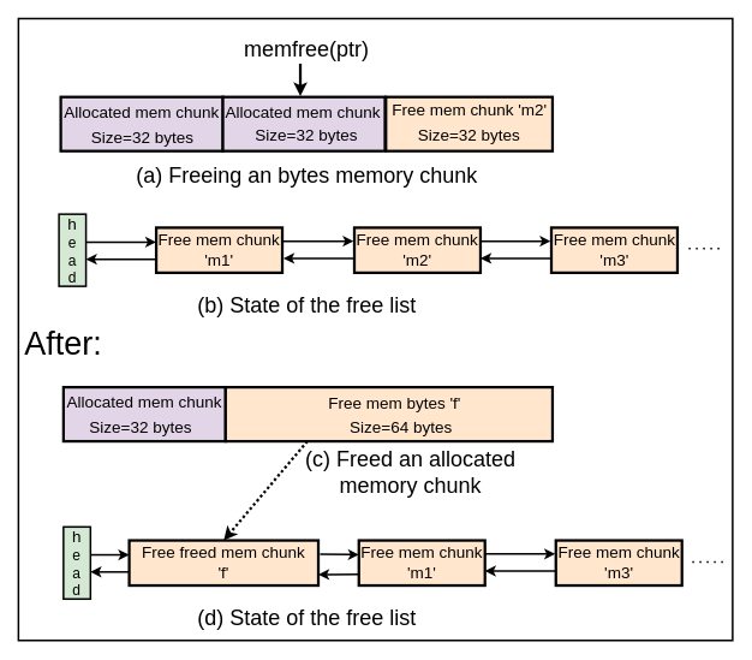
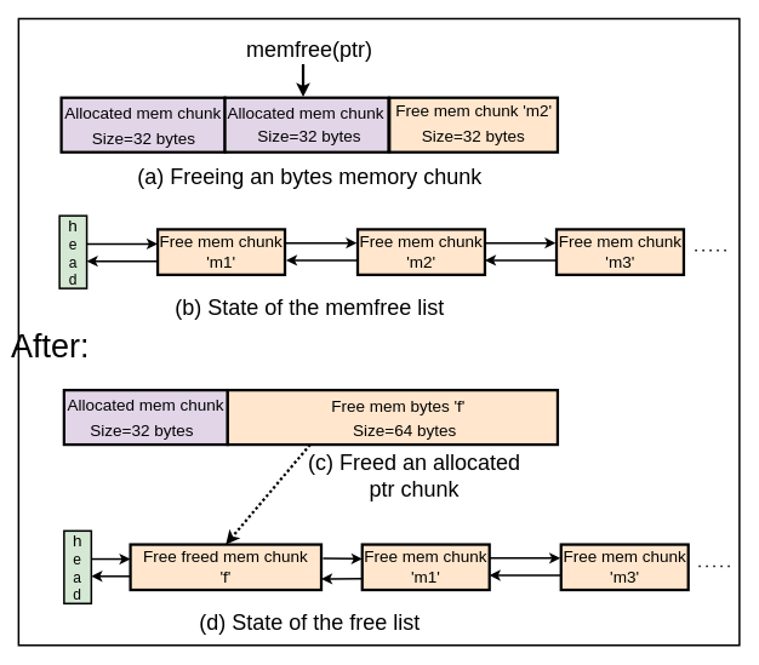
  <mxCell id="0" />
  <mxCell id="1" parent="0" />
  <mxCell id="2" value="" style="rounded=0;whiteSpace=wrap;html=1;fillColor=none;strokeWidth=2;" parent="1" vertex="1"><mxGeometry x="20" y="20" width="793" height="690" as="geometry" /></mxCell>
- <mxCell id="3" value="&lt;font style=&quot;font-size: 36px;&quot;&gt;After:&lt;/font&gt;" style="text;html=1;strokeColor=none;fillColor=none;align=center;verticalAlign=middle;whiteSpace=wrap;rounded=0;" parent="1" vertex="1"><mxGeometry x="40" y="365.5" width="60" height="30" as="geometry" /></mxCell>
+ <mxCell id="3" value="&lt;font style=&quot;font-size: 36px;&quot;&gt;After:&lt;/font&gt;" style="text;html=1;strokeColor=none;fillColor=none;align=center;verticalAlign=middle;whiteSpace=wrap;rounded=0;" parent="1" vertex="1"><mxGeometry x="25" y="365.5" width="60" height="30" as="geometry" /></mxCell>
  <mxCell id="4" value="" style="rounded=0;whiteSpace=wrap;html=1;strokeWidth=3;fillColor=#e1d5e7;strokeColor=default;" parent="1" vertex="1"><mxGeometry x="70" y="429" width="180" height="60" as="geometry" /></mxCell>
  <mxCell id="5" value="&lt;div&gt;&lt;font style=&quot;font-size: 18px;&quot;&gt;Allocated mem chunk&lt;/font&gt;&lt;/div&gt;" style="text;html=1;strokeColor=none;fillColor=none;align=center;verticalAlign=middle;whiteSpace=wrap;rounded=0;" parent="1" vertex="1"><mxGeometry x="55" y="431" width="210" height="30" as="geometry" /></mxCell>
  <mxCell id="6" value="&lt;font style=&quot;font-size: 18px;&quot;&gt;Size=32 bytes&lt;br&gt;&lt;/font&gt;" style="text;html=1;strokeColor=none;fillColor=none;align=center;verticalAlign=middle;whiteSpace=wrap;rounded=0;" parent="1" vertex="1"><mxGeometry x="92" y="459" width="128" height="30" as="geometry" /></mxCell>
  <mxCell id="7" value="" style="rounded=0;whiteSpace=wrap;html=1;strokeWidth=3;fillColor=#ffe6cc;strokeColor=default;" parent="1" vertex="1"><mxGeometry x="250" y="429" width="363" height="60" as="geometry" /></mxCell>
  <mxCell id="8" value="&lt;font style=&quot;font-size: 18px;&quot;&gt;Size=64 bytes&lt;br&gt;&lt;/font&gt;" style="text;html=1;strokeColor=none;fillColor=none;align=center;verticalAlign=middle;whiteSpace=wrap;rounded=0;" parent="1" vertex="1"><mxGeometry x="383" y="459" width="124" height="30" as="geometry" /></mxCell>
  <mxCell id="9" value="&lt;font style=&quot;font-size: 18px;&quot;&gt;Free mem bytes&lt;/font&gt;&lt;font style=&quot;font-size: 18px;&quot;&gt; 'f'&lt;/font&gt;" style="text;html=1;strokeColor=none;fillColor=none;align=center;verticalAlign=middle;whiteSpace=wrap;rounded=0;" parent="1" vertex="1"><mxGeometry x="333" y="435" width="209.5" height="26" as="geometry" /></mxCell>
  <mxCell id="10" value="" style="rounded=0;whiteSpace=wrap;html=1;strokeWidth=3;fillColor=#e1d5e7;strokeColor=default;" parent="1" vertex="1"><mxGeometry x="67" y="107" width="180" height="60" as="geometry" /></mxCell>
  <mxCell id="11" value="&lt;div&gt;&lt;font style=&quot;font-size: 18px;&quot;&gt;Allocated mem chunk&lt;/font&gt;&lt;/div&gt;" style="text;html=1;strokeColor=none;fillColor=none;align=center;verticalAlign=middle;whiteSpace=wrap;rounded=0;" parent="1" vertex="1"><mxGeometry x="52" y="109" width="210" height="30" as="geometry" /></mxCell>
  <mxCell id="12" value="&lt;font style=&quot;font-size: 18px;&quot;&gt;&lt;font style=&quot;font-size: 18px;&quot;&gt;Size=32 bytes&lt;br&gt;&lt;/font&gt;&lt;/font&gt;" style="text;html=1;strokeColor=none;fillColor=none;align=center;verticalAlign=middle;whiteSpace=wrap;rounded=0;" parent="1" vertex="1"><mxGeometry x="73" y="137" width="170" height="30" as="geometry" /></mxCell>
  <mxCell id="13" value="" style="rounded=0;whiteSpace=wrap;html=1;strokeWidth=3;fillColor=#e1d5e7;" parent="1" vertex="1"><mxGeometry x="247" y="107" width="180" height="60" as="geometry" /></mxCell>
  <mxCell id="14" value="&lt;font style=&quot;font-size: 18px;&quot;&gt;Allocated mem chunk&lt;/font&gt;" style="text;html=1;strokeColor=none;fillColor=none;align=center;verticalAlign=middle;whiteSpace=wrap;rounded=0;" parent="1" vertex="1"><mxGeometry x="230.5" y="111" width="209.5" height="26" as="geometry" /></mxCell>
  <mxCell id="15" value="" style="rounded=0;whiteSpace=wrap;html=1;strokeWidth=3;fillColor=#ffe6cc;strokeColor=default;" parent="1" vertex="1"><mxGeometry x="428" y="107" width="185" height="60" as="geometry" /></mxCell>
  <mxCell id="16" value="&lt;font style=&quot;font-size: 18px;&quot;&gt;Free mem chunk 'm2'&lt;br&gt;&lt;/font&gt;" style="text;html=1;strokeColor=none;fillColor=none;align=center;verticalAlign=middle;whiteSpace=wrap;rounded=0;" parent="1" vertex="1"><mxGeometry x="415.75" y="109" width="209.5" height="26" as="geometry" /></mxCell>
  <mxCell id="17" value="&lt;font style=&quot;font-size: 24px;&quot;&gt;memfree(ptr)&lt;/font&gt;" style="text;html=1;strokeColor=none;fillColor=none;align=center;verticalAlign=middle;whiteSpace=wrap;rounded=0;" parent="1" vertex="1"><mxGeometry x="310" y="40" width="60" height="30" as="geometry" /></mxCell>
  <mxCell id="18" value="" style="endArrow=classic;html=1;rounded=0;strokeWidth=3;" parent="1" edge="1"><mxGeometry width="50" height="50" relative="1" as="geometry"><mxPoint x="333" y="70" as="sourcePoint" /><mxPoint x="333" y="106" as="targetPoint" /></mxGeometry></mxCell>
  <mxCell id="19" value="&lt;div&gt;&lt;font style=&quot;font-size: 18px;&quot;&gt;h&lt;/font&gt;&lt;/div&gt;&lt;div&gt;&lt;font size=&quot;3&quot;&gt;e&lt;/font&gt;&lt;/div&gt;&lt;div&gt;&lt;font size=&quot;3&quot;&gt;a&lt;/font&gt;&lt;/div&gt;&lt;div&gt;&lt;font size=&quot;3&quot;&gt;d&lt;br&gt;&lt;/font&gt;&lt;/div&gt;" style="rounded=0;whiteSpace=wrap;html=1;strokeWidth=2;fillColor=#d5e8d4;strokeColor=default;" parent="1" vertex="1"><mxGeometry x="65" y="237" width="30" height="80" as="geometry" /></mxCell>
  <mxCell id="20" value="" style="endArrow=classic;html=1;rounded=0;exitX=1;exitY=0.5;exitDx=0;exitDy=0;strokeWidth=2;" parent="1" edge="1"><mxGeometry width="50" height="50" relative="1" as="geometry"><mxPoint x="95" y="268" as="sourcePoint" /><mxPoint x="173" y="268" as="targetPoint" /></mxGeometry></mxCell>
  <mxCell id="21" value="&lt;div&gt;&lt;font style=&quot;font-size: 18px;&quot;&gt;Free mem chunk &lt;br&gt;&lt;/font&gt;&lt;/div&gt;&lt;div&gt;&lt;font style=&quot;font-size: 18px;&quot;&gt;'m1'&lt;/font&gt;&lt;/div&gt;" style="rounded=0;whiteSpace=wrap;html=1;strokeWidth=3;fillColor=#ffe6cc;strokeColor=default;" parent="1" vertex="1"><mxGeometry x="173" y="252" width="140" height="50" as="geometry" /></mxCell>
  <mxCell id="22" value="" style="endArrow=classic;html=1;rounded=0;exitX=1;exitY=0.5;exitDx=0;exitDy=0;strokeWidth=2;" parent="1" edge="1"><mxGeometry width="50" height="50" relative="1" as="geometry"><mxPoint x="173" y="287" as="sourcePoint" /><mxPoint x="95" y="287" as="targetPoint" /></mxGeometry></mxCell>
  <mxCell id="23" value="" style="endArrow=classic;html=1;rounded=0;exitX=1;exitY=0.5;exitDx=0;exitDy=0;strokeWidth=2;" parent="1" edge="1"><mxGeometry width="50" height="50" relative="1" as="geometry"><mxPoint x="314.25" y="267" as="sourcePoint" /><mxPoint x="392.25" y="267" as="targetPoint" /></mxGeometry></mxCell>
  <mxCell id="24" value="" style="endArrow=classic;html=1;rounded=0;exitX=1;exitY=0.5;exitDx=0;exitDy=0;strokeWidth=2;" parent="1" edge="1"><mxGeometry width="50" height="50" relative="1" as="geometry"><mxPoint x="392.25" y="286" as="sourcePoint" /><mxPoint x="314.25" y="286" as="targetPoint" /></mxGeometry></mxCell>
  <mxCell id="25" value="" style="endArrow=none;dashed=1;html=1;dashPattern=1 3;strokeWidth=2;rounded=0;" parent="1" edge="1"><mxGeometry width="50" height="50" relative="1" as="geometry"><mxPoint x="768.25" y="623" as="sourcePoint" /><mxPoint x="808" y="623" as="targetPoint" /></mxGeometry></mxCell>
  <mxCell id="26" value="&lt;font style=&quot;font-size: 24px;&quot;&gt;(a) Freeing an bytes memory chunk&lt;/font&gt;" style="text;html=1;strokeColor=none;fillColor=none;align=center;verticalAlign=middle;whiteSpace=wrap;rounded=0;" parent="1" vertex="1"><mxGeometry x="114.5" y="180" width="451" height="30" as="geometry" /></mxCell>
  <mxCell id="27" value="&lt;font style=&quot;font-size: 18px;&quot;&gt;&lt;font style=&quot;font-size: 18px;&quot;&gt;Size=32 bytes&lt;br&gt;&lt;/font&gt;&lt;/font&gt;" style="text;html=1;strokeColor=none;fillColor=none;align=center;verticalAlign=middle;whiteSpace=wrap;rounded=0;" parent="1" vertex="1"><mxGeometry x="255" y="135" width="170" height="30" as="geometry" /></mxCell>
  <mxCell id="28" value="&lt;font style=&quot;font-size: 18px;&quot;&gt;&lt;font style=&quot;font-size: 18px;&quot;&gt;Size=32 bytes&lt;br&gt;&lt;/font&gt;&lt;/font&gt;" style="text;html=1;strokeColor=none;fillColor=none;align=center;verticalAlign=middle;whiteSpace=wrap;rounded=0;" parent="1" vertex="1"><mxGeometry x="448" y="135" width="145" height="30" as="geometry" /></mxCell>
  <mxCell id="29" value="&lt;div&gt;&lt;font style=&quot;font-size: 18px;&quot;&gt;h&lt;/font&gt;&lt;/div&gt;&lt;div&gt;&lt;font size=&quot;3&quot;&gt;e&lt;/font&gt;&lt;/div&gt;&lt;div&gt;&lt;font size=&quot;3&quot;&gt;a&lt;/font&gt;&lt;/div&gt;&lt;div&gt;&lt;font size=&quot;3&quot;&gt;d&lt;br&gt;&lt;/font&gt;&lt;/div&gt;" style="rounded=0;whiteSpace=wrap;html=1;strokeWidth=2;fillColor=#d5e8d4;strokeColor=default;" parent="1" vertex="1"><mxGeometry x="70" y="584" width="30" height="80" as="geometry" /></mxCell>
  <mxCell id="30" value="" style="endArrow=classic;html=1;rounded=0;exitX=1;exitY=0.5;exitDx=0;exitDy=0;strokeWidth=2;" parent="1" edge="1"><mxGeometry width="50" height="50" relative="1" as="geometry"><mxPoint x="100" y="615" as="sourcePoint" /><mxPoint x="143" y="615" as="targetPoint" /></mxGeometry></mxCell>
  <mxCell id="31" value="" style="endArrow=classic;html=1;rounded=0;strokeWidth=2;" parent="1" edge="1"><mxGeometry width="50" height="50" relative="1" as="geometry"><mxPoint x="143" y="634" as="sourcePoint" /><mxPoint x="100" y="634" as="targetPoint" /></mxGeometry></mxCell>
  <mxCell id="32" value="&lt;div&gt;&lt;font style=&quot;font-size: 18px;&quot;&gt;Free mem chunk &lt;br&gt;&lt;/font&gt;&lt;/div&gt;&lt;div&gt;&lt;font style=&quot;font-size: 18px;&quot;&gt;'m2'&lt;/font&gt;&lt;/div&gt;" style="rounded=0;whiteSpace=wrap;html=1;strokeWidth=3;fillColor=#ffe6cc;strokeColor=default;" parent="1" vertex="1"><mxGeometry x="393" y="252" width="140" height="50" as="geometry" /></mxCell>
  <mxCell id="33" value="&lt;div&gt;&lt;font style=&quot;font-size: 18px;&quot;&gt;Free freed mem chunk &lt;br&gt;&lt;/font&gt;&lt;/div&gt;&lt;font style=&quot;font-size: 18px;&quot;&gt;'f'&lt;/font&gt;" style="rounded=0;whiteSpace=wrap;html=1;strokeWidth=3;fillColor=#ffe6cc;strokeColor=default;" parent="1" vertex="1"><mxGeometry x="143" y="599" width="210" height="50" as="geometry" /></mxCell>
  <mxCell id="34" value="" style="endArrow=classic;html=1;rounded=0;strokeWidth=2;entryX=0.001;entryY=0.317;entryDx=0;entryDy=0;entryPerimeter=0;exitX=1.009;exitY=0.308;exitDx=0;exitDy=0;exitPerimeter=0;" parent="1" source="33" target="36" edge="1"><mxGeometry width="50" height="50" relative="1" as="geometry"><mxPoint x="363" y="615" as="sourcePoint" /><mxPoint x="387.25" y="614" as="targetPoint" /></mxGeometry></mxCell>
  <mxCell id="35" value="" style="endArrow=classic;html=1;rounded=0;exitX=0;exitY=0.75;exitDx=0;exitDy=0;strokeWidth=2;" parent="1" source="36" edge="1"><mxGeometry width="50" height="50" relative="1" as="geometry"><mxPoint x="397.25" y="633" as="sourcePoint" /><mxPoint x="353" y="637" as="targetPoint" /></mxGeometry></mxCell>
  <mxCell id="36" value="&lt;div&gt;&lt;font style=&quot;font-size: 18px;&quot;&gt;Free mem chunk &lt;br&gt;&lt;/font&gt;&lt;/div&gt;&lt;div&gt;&lt;font style=&quot;font-size: 18px;&quot;&gt;'m1'&lt;/font&gt;&lt;/div&gt;" style="rounded=0;whiteSpace=wrap;html=1;strokeWidth=3;fillColor=#ffe6cc;strokeColor=default;" parent="1" vertex="1"><mxGeometry x="398" y="599" width="140" height="50" as="geometry" /></mxCell>
  <mxCell id="37" value="" style="endArrow=classic;html=1;rounded=0;exitX=1;exitY=0.5;exitDx=0;exitDy=0;strokeWidth=2;" parent="1" edge="1"><mxGeometry width="50" height="50" relative="1" as="geometry"><mxPoint x="538" y="614" as="sourcePoint" /><mxPoint x="616" y="614" as="targetPoint" /></mxGeometry></mxCell>
  <mxCell id="38" value="" style="endArrow=classic;html=1;rounded=0;exitX=1;exitY=0.5;exitDx=0;exitDy=0;strokeWidth=2;" parent="1" edge="1"><mxGeometry width="50" height="50" relative="1" as="geometry"><mxPoint x="616" y="633" as="sourcePoint" /><mxPoint x="538" y="633" as="targetPoint" /></mxGeometry></mxCell>
  <mxCell id="39" value="&lt;div&gt;&lt;font style=&quot;font-size: 18px;&quot;&gt;Free mem chunk &lt;br&gt;&lt;/font&gt;&lt;/div&gt;&lt;div&gt;&lt;font style=&quot;font-size: 18px;&quot;&gt;'m3'&lt;/font&gt;&lt;/div&gt;" style="rounded=0;whiteSpace=wrap;html=1;strokeWidth=3;fillColor=#ffe6cc;strokeColor=default;" parent="1" vertex="1"><mxGeometry x="616.75" y="599" width="140" height="50" as="geometry" /></mxCell>
  <mxCell id="40" value="" style="endArrow=classic;html=1;rounded=0;strokeWidth=3;entryX=0.5;entryY=0;entryDx=0;entryDy=0;exitX=0.25;exitY=1;exitDx=0;exitDy=0;dashed=1;dashPattern=1 1;" parent="1" source="7" target="33" edge="1"><mxGeometry width="50" height="50" relative="1" as="geometry"><mxPoint x="333" y="499" as="sourcePoint" /><mxPoint x="253" y="569" as="targetPoint" /></mxGeometry></mxCell>
- <mxCell id="41" value="&lt;font style=&quot;font-size: 24px;&quot;&gt;(b) State of the free list&lt;/font&gt;" style="text;html=1;strokeColor=none;fillColor=none;align=center;verticalAlign=middle;whiteSpace=wrap;rounded=0;" parent="1" vertex="1"><mxGeometry x="114.5" y="324" width="451" height="30" as="geometry" /></mxCell>
- <mxCell id="42" value="&lt;div&gt;&lt;font style=&quot;font-size: 24px;&quot;&gt;(c) Freed an allocated &lt;br&gt;&lt;/font&gt;&lt;/div&gt;&lt;div&gt;&lt;font style=&quot;font-size: 24px;&quot;&gt;memory chunk&lt;/font&gt;&lt;/div&gt;" style="text;html=1;strokeColor=none;fillColor=none;align=center;verticalAlign=middle;whiteSpace=wrap;rounded=0;" parent="1" vertex="1"><mxGeometry x="333" y="509" width="245" height="30" as="geometry" /></mxCell>
+ <mxCell id="41" value="&lt;font style=&quot;font-size: 24px;&quot;&gt;(b) State of the memfree list&lt;/font&gt;" style="text;html=1;strokeColor=none;fillColor=none;align=center;verticalAlign=middle;whiteSpace=wrap;rounded=0;" parent="1" vertex="1"><mxGeometry x="114.5" y="324" width="451" height="30" as="geometry" /></mxCell>
+ <mxCell id="42" value="&lt;div&gt;&lt;font style=&quot;font-size: 24px;&quot;&gt;(c) Freed an allocated &lt;br&gt;&lt;/font&gt;&lt;/div&gt;&lt;div&gt;&lt;font style=&quot;font-size: 24px;&quot;&gt;ptr chunk&lt;/font&gt;&lt;/div&gt;" style="text;html=1;strokeColor=none;fillColor=none;align=center;verticalAlign=middle;whiteSpace=wrap;rounded=0;" parent="1" vertex="1"><mxGeometry x="333" y="509" width="245" height="30" as="geometry" /></mxCell>
  <mxCell id="43" value="&lt;font style=&quot;font-size: 24px;&quot;&gt;(d) State of the free list&lt;/font&gt;" style="text;html=1;strokeColor=none;fillColor=none;align=center;verticalAlign=middle;whiteSpace=wrap;rounded=0;" parent="1" vertex="1"><mxGeometry x="114.5" y="670" width="451" height="30" as="geometry" /></mxCell>
  <mxCell id="44" value="" style="endArrow=classic;html=1;rounded=0;exitX=1;exitY=0.5;exitDx=0;exitDy=0;strokeWidth=2;" parent="1" edge="1"><mxGeometry width="50" height="50" relative="1" as="geometry"><mxPoint x="533" y="267" as="sourcePoint" /><mxPoint x="611" y="267" as="targetPoint" /></mxGeometry></mxCell>
  <mxCell id="45" value="" style="endArrow=classic;html=1;rounded=0;exitX=1;exitY=0.5;exitDx=0;exitDy=0;strokeWidth=2;" parent="1" edge="1"><mxGeometry width="50" height="50" relative="1" as="geometry"><mxPoint x="611" y="286" as="sourcePoint" /><mxPoint x="533" y="286" as="targetPoint" /></mxGeometry></mxCell>
  <mxCell id="46" value="&lt;div&gt;&lt;font style=&quot;font-size: 18px;&quot;&gt;Free mem chunk &lt;br&gt;&lt;/font&gt;&lt;/div&gt;&lt;div&gt;&lt;font style=&quot;font-size: 18px;&quot;&gt;'m3'&lt;/font&gt;&lt;/div&gt;" style="rounded=0;whiteSpace=wrap;html=1;strokeWidth=3;fillColor=#ffe6cc;strokeColor=default;" parent="1" vertex="1"><mxGeometry x="611.75" y="252" width="140" height="50" as="geometry" /></mxCell>
  <mxCell id="47" value="" style="endArrow=none;dashed=1;html=1;dashPattern=1 3;strokeWidth=2;rounded=0;" parent="1" edge="1"><mxGeometry width="50" height="50" relative="1" as="geometry"><mxPoint x="764.25" y="275" as="sourcePoint" /><mxPoint x="804" y="275" as="targetPoint" /></mxGeometry></mxCell>
